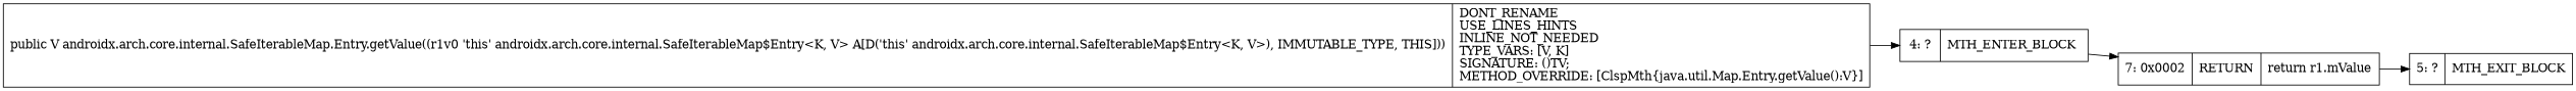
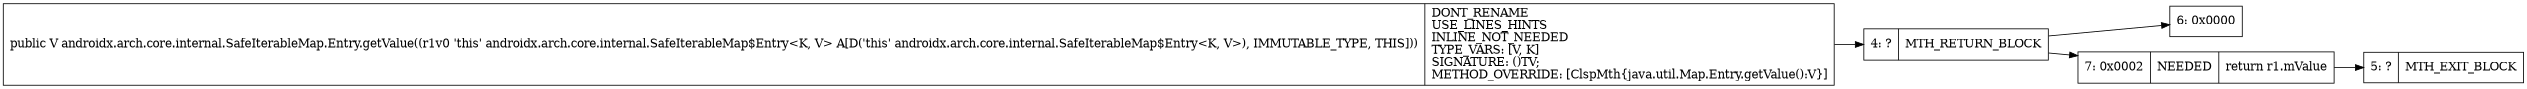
  digraph {
    rankdir=LR
    node [shape=record]
-   n1 [label="{4\:\ ?|MTH_ENTER_BLOCK\l}"]
-   n3 [label="{7\:\ 0x0002|RETURN\l|return r1.mValue\l}"]
+   n1 [label="{4\:\ ?|MTH_RETURN_BLOCK\l}"]
+   n2 [label="{6\:\ 0x0000}"]
+   n3 [label="{7\:\ 0x0002|NEEDED\l|return r1.mValue\l}"]
    n4 [label="{5\:\ ?|MTH_EXIT_BLOCK\l}"]
    n5 [label="{public V androidx.arch.core.internal.SafeIterableMap.Entry.getValue((r1v0 'this' androidx.arch.core.internal.SafeIterableMap$Entry\<K, V\> A[D('this' androidx.arch.core.internal.SafeIterableMap$Entry\<K, V\>), IMMUTABLE_TYPE, THIS]))  | DONT_RENAME\lUSE_LINES_HINTS\lINLINE_NOT_NEEDED\lTYPE_VARS: [V, K]\lSIGNATURE: ()TV;\lMETHOD_OVERRIDE: [ClspMth\{java.util.Map.Entry.getValue():V\}]\l}"]
+   n1 -> n2
    n1 -> n3
    n3 -> n4
    n5 -> n1
  }
